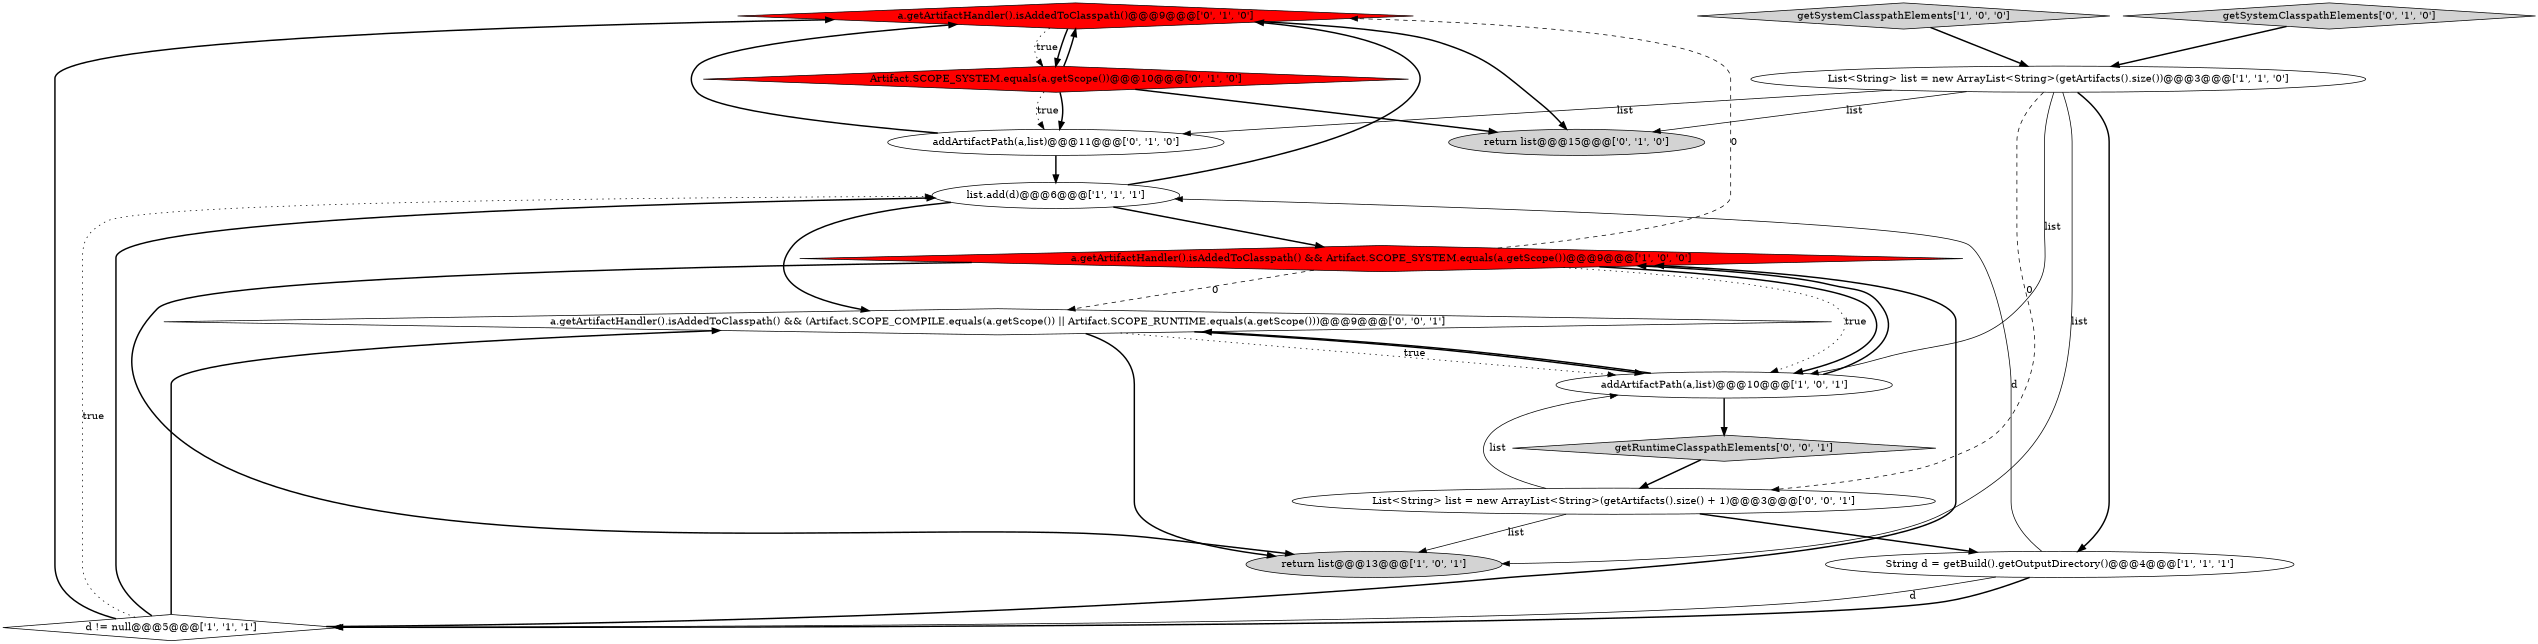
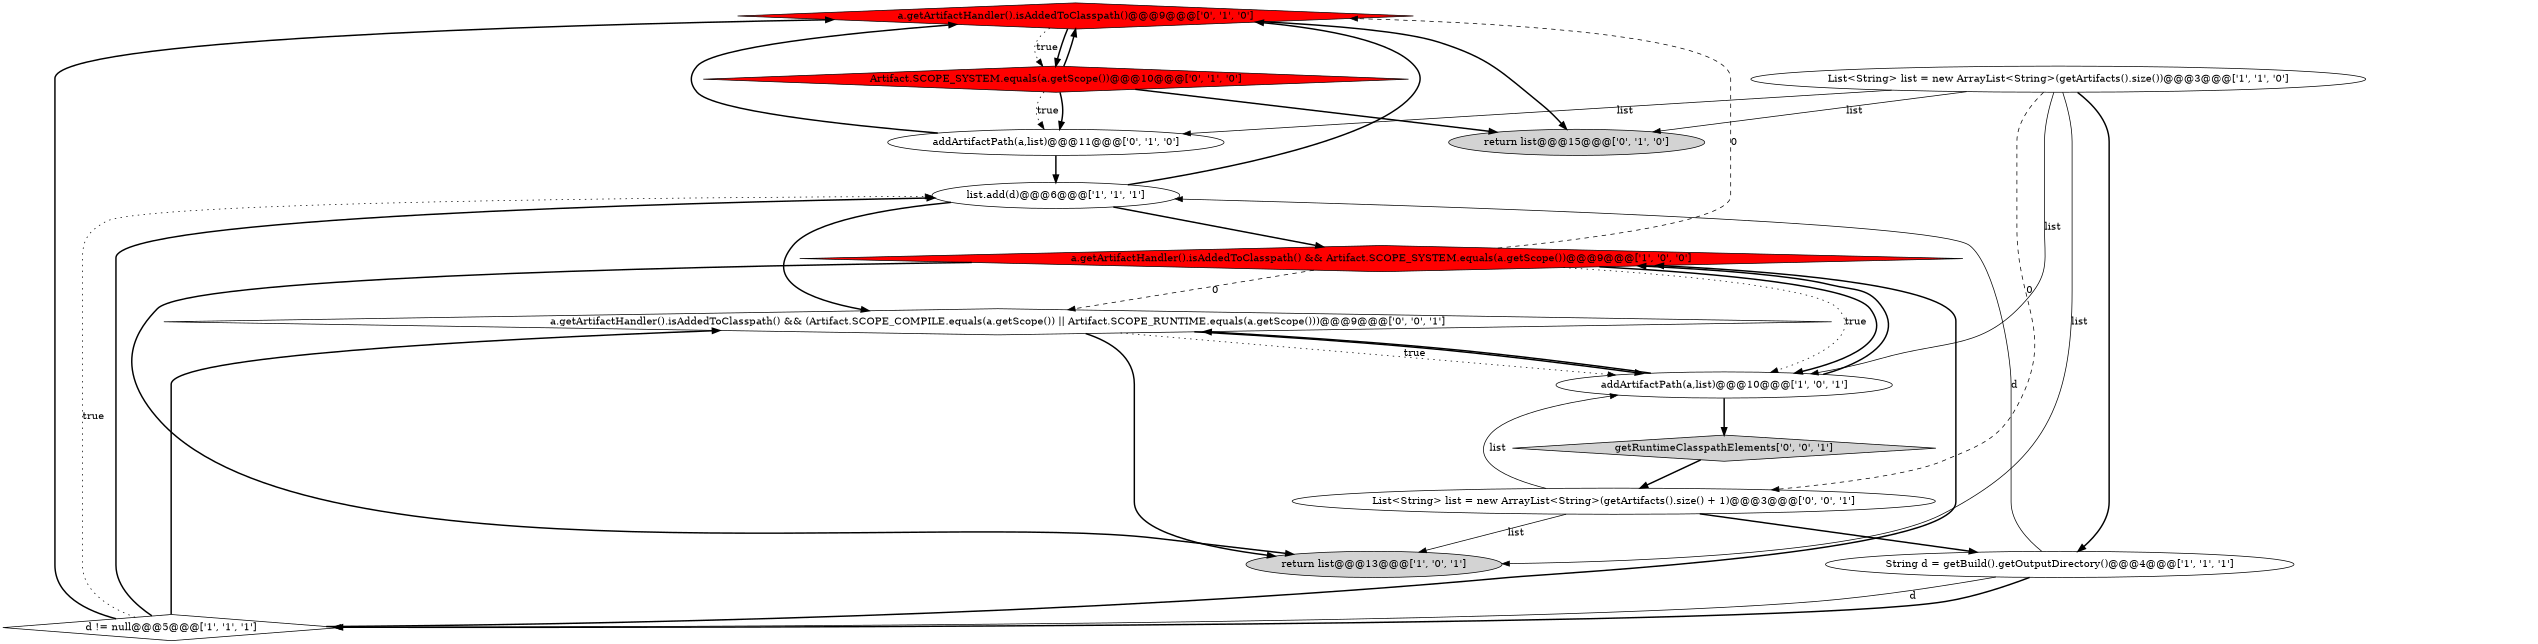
  digraph {
    node [fillcolor=white shape=diamond style=filled]
    edge [style=bold]
    n1 [fillcolor=red label="a.getArtifactHandler().isAddedToClasspath()@@@9@@@['0', '1', '0']"]
    n2 [fillcolor=red label="Artifact.SCOPE_SYSTEM.equals(a.getScope())@@@10@@@['0', '1', '0']"]
    n3 [fillcolor=lightgray label="return list@@@15@@@['0', '1', '0']" shape=ellipse]
    n4 [label="addArtifactPath(a,list)@@@11@@@['0', '1', '0']" shape=ellipse]
    n5 [label="String d = getBuild().getOutputDirectory()@@@4@@@['1', '1', '1']" shape=ellipse]
    n6 [label="list.add(d)@@@6@@@['1', '1', '1']" shape=ellipse]
    n7 [label="d != null@@@5@@@['1', '1', '1']"]
    n8 [label="a.getArtifactHandler().isAddedToClasspath() && (Artifact.SCOPE_COMPILE.equals(a.getScope()) || Artifact.SCOPE_RUNTIME.equals(a.getScope()))@@@9@@@['0', '0', '1']"]
    n9 [fillcolor=red label="a.getArtifactHandler().isAddedToClasspath() && Artifact.SCOPE_SYSTEM.equals(a.getScope())@@@9@@@['1', '0', '0']"]
    n10 [fillcolor=lightgray label="getRuntimeClasspathElements['0', '0', '1']"]
    n11 [label="List<String> list = new ArrayList<String>(getArtifacts().size() + 1)@@@3@@@['0', '0', '1']" shape=ellipse]
    n12 [label="addArtifactPath(a,list)@@@10@@@['1', '0', '1']" shape=ellipse]
    n13 [fillcolor=lightgray label="return list@@@13@@@['1', '0', '1']" shape=ellipse]
-   n14 [fillcolor=lightgray label="getSystemClasspathElements['1', '0', '0']"]
    n15 [label="List<String> list = new ArrayList<String>(getArtifacts().size())@@@3@@@['1', '1', '0']" shape=ellipse]
-   n16 [fillcolor=lightgray label="getSystemClasspathElements['0', '1', '0']"]
    n1 -> n2 [label=true style=dotted]
    n1 -> n2
    n1 -> n3
    n2 -> n1
    n2 -> n3
    n2 -> n4
    n2 -> n4 [label=true style=dotted]
    n4 -> n1
    n4 -> n6
    n5 -> n6 [label=d style=solid]
    n5 -> n7
    n5 -> n7 [label=d style=solid]
    n6 -> n1
    n6 -> n8
    n6 -> n9
    n7 -> n1
    n7 -> n6 [label=true style=dotted]
    n7 -> n6
    n7 -> n8
    n7 -> n9
    n8 -> n12 [label=true style=dotted]
    n8 -> n12
    n8 -> n13
    n9 -> n1 [label=0 style=dashed]
    n9 -> n8 [label=0 style=dashed]
    n9 -> n12 [label=true style=dotted]
    n9 -> n12
    n9 -> n13
    n10 -> n11
    n11 -> n5
    n11 -> n12 [label=list style=solid]
    n11 -> n13 [label=list style=solid]
    n12 -> n8
    n12 -> n9
    n12 -> n10
-   n14 -> n15
    n15 -> n3 [label=list style=solid]
    n15 -> n4 [label=list style=solid]
    n15 -> n5
    n15 -> n11 [label=0 style=dashed]
    n15 -> n12 [label=list style=solid]
    n15 -> n13 [label=list style=solid]
-   n16 -> n15
  }
